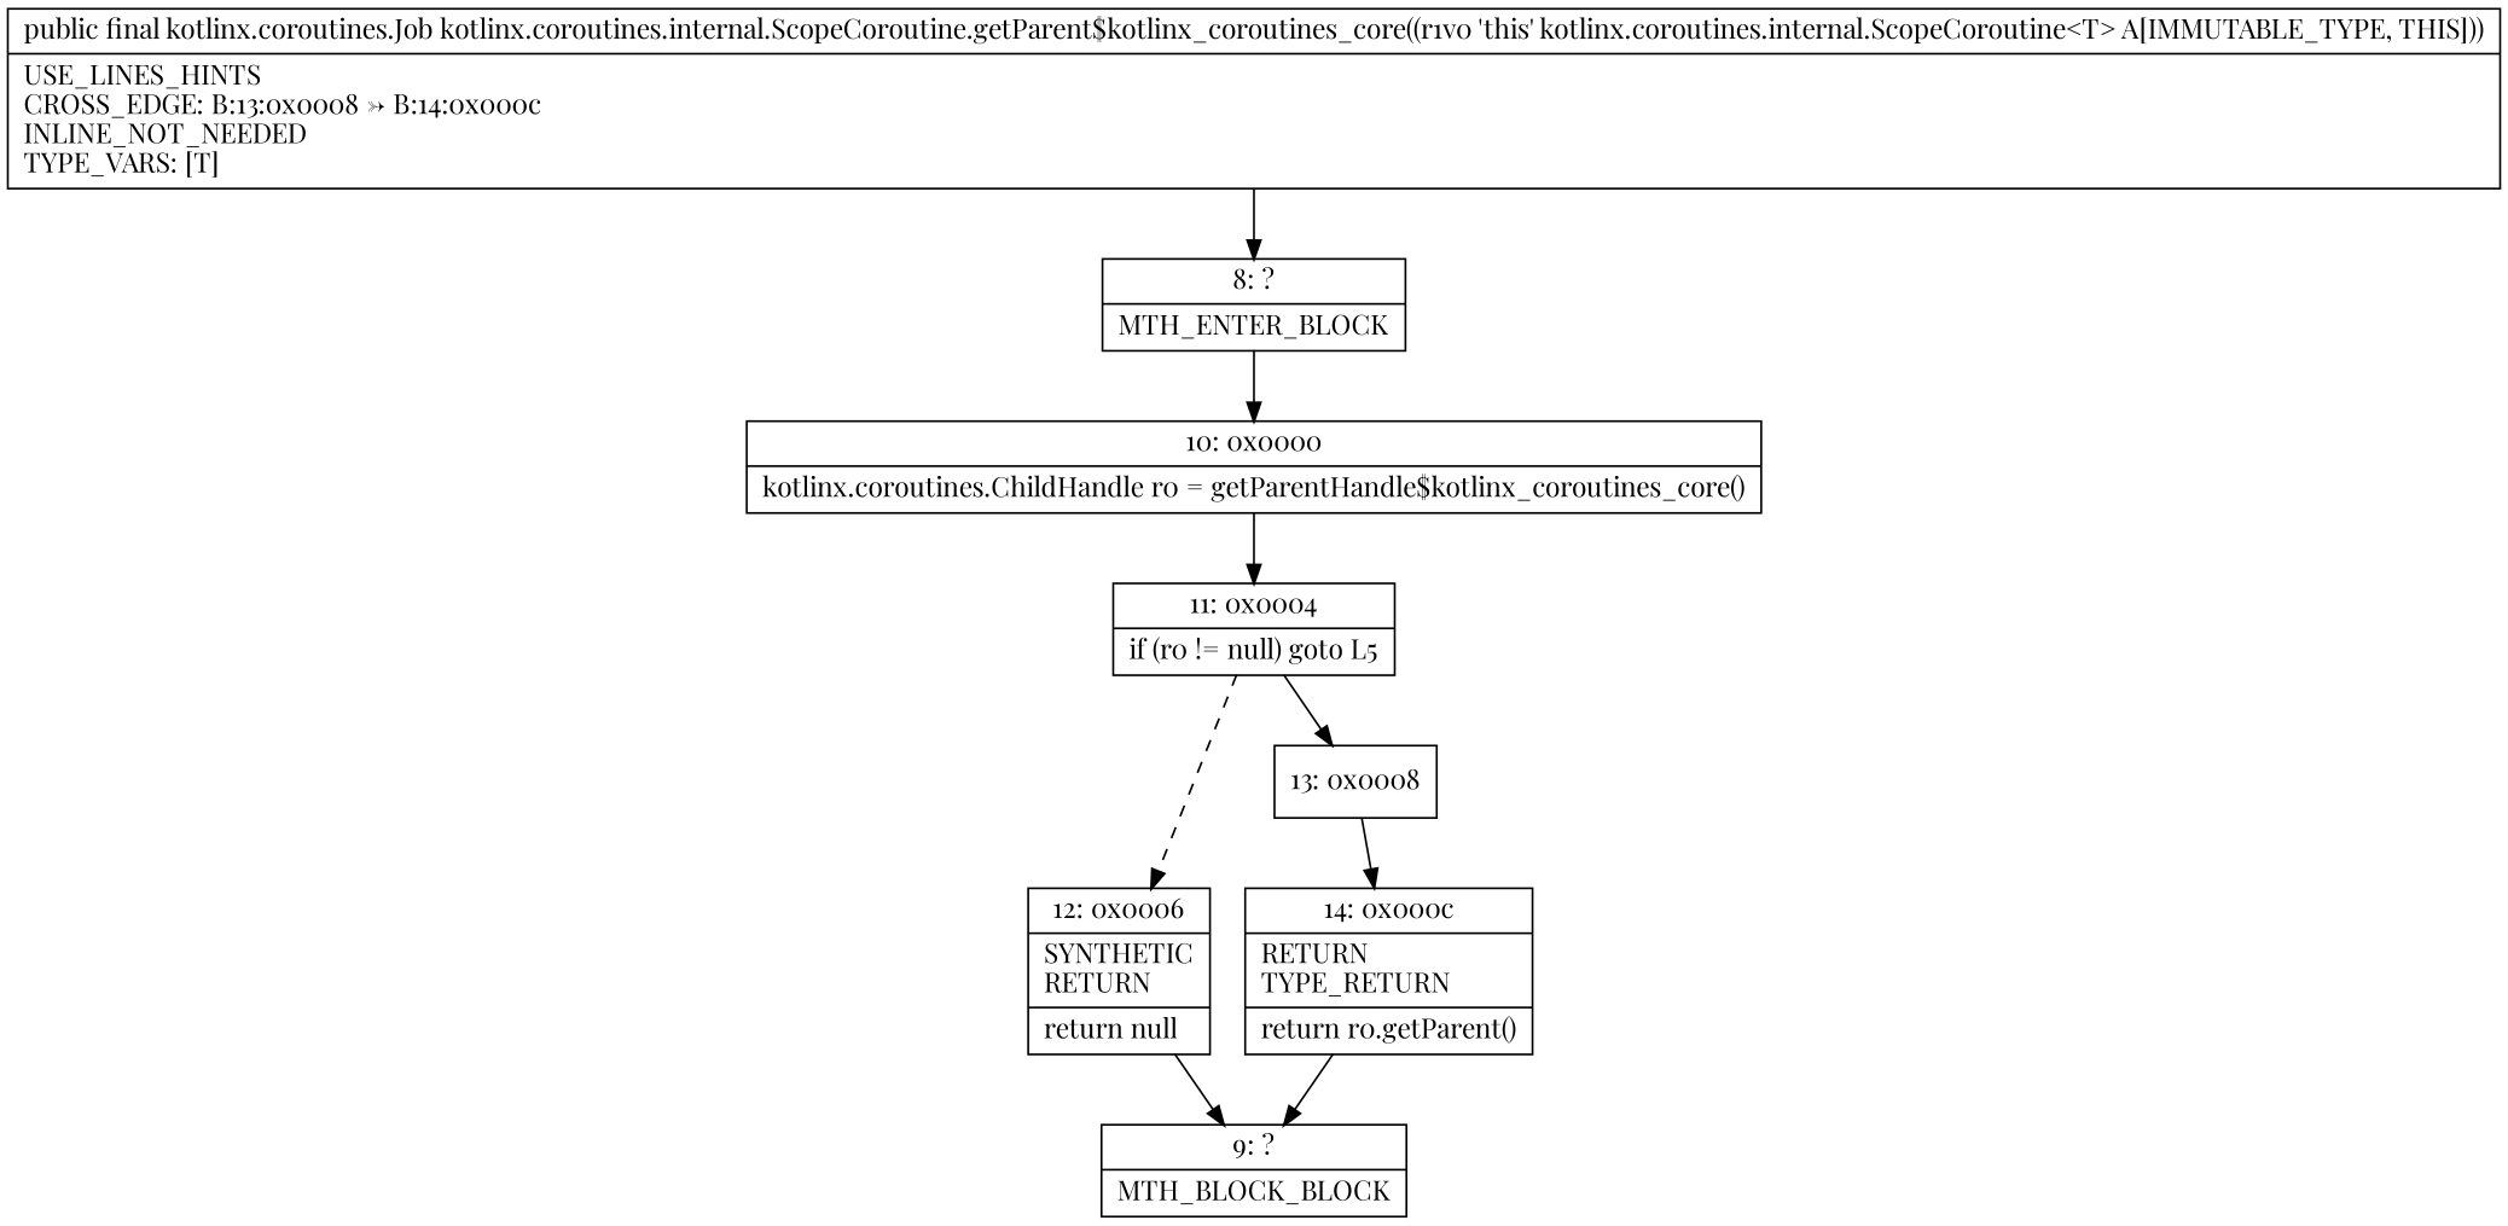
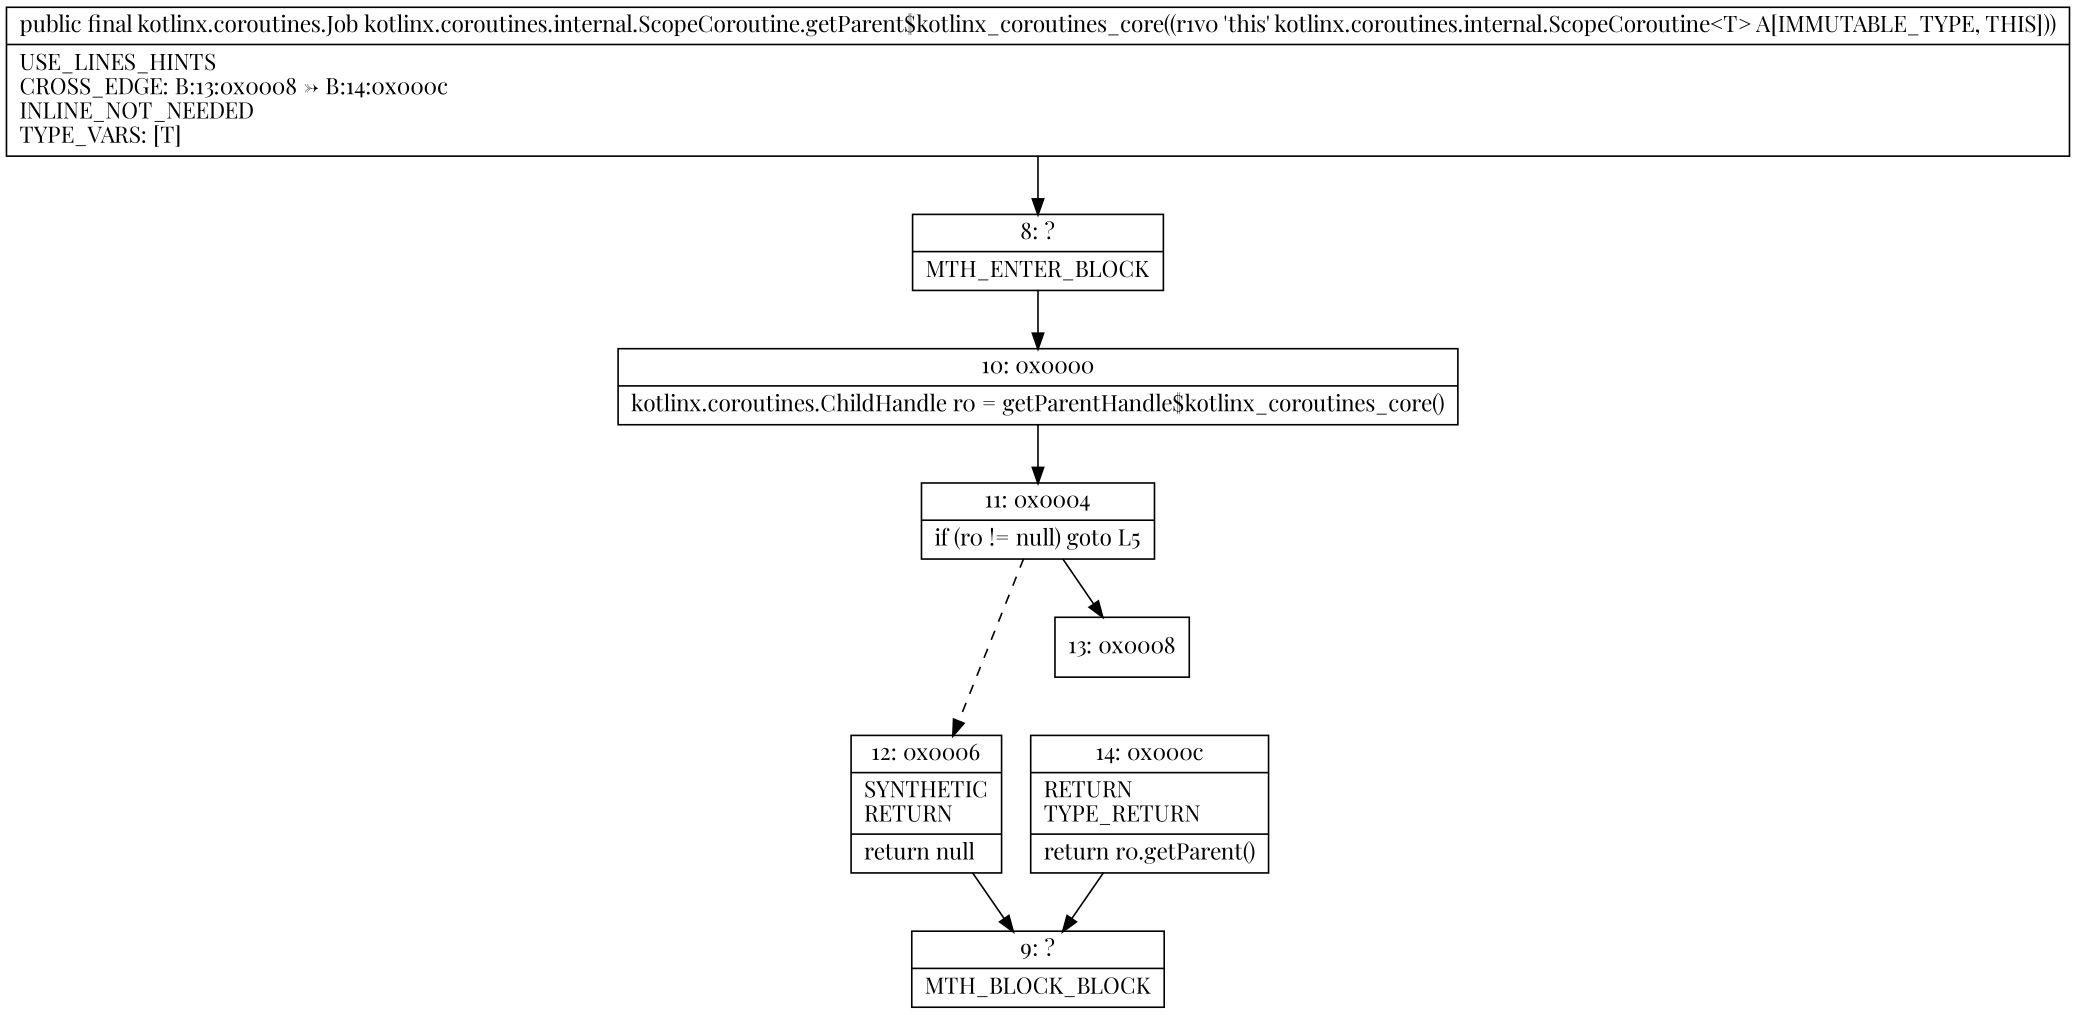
  digraph {
    fontname="Playfair Display"
    node [fontname="Playfair Display" shape=record]
    edge [fontname="Playfair Display"]
    n1 [label="{8\:\ ?|MTH_ENTER_BLOCK\l}"]
    n2 [label="{10\:\ 0x0000|kotlinx.coroutines.ChildHandle r0 = getParentHandle$kotlinx_coroutines_core()\l}"]
    n3 [label="{11\:\ 0x0004|if (r0 != null) goto L5\l}"]
    n4 [label="{12\:\ 0x0006|SYNTHETIC\lRETURN\l|return null\l}"]
    n5 [label="{13\:\ 0x0008}"]
    n6 [label="{9\:\ ?|MTH_BLOCK_BLOCK\l}"]
    n7 [label="{14\:\ 0x000c|RETURN\lTYPE_RETURN\l|return r0.getParent()\l}"]
    n8 [label="{public final kotlinx.coroutines.Job kotlinx.coroutines.internal.ScopeCoroutine.getParent$kotlinx_coroutines_core((r1v0 'this' kotlinx.coroutines.internal.ScopeCoroutine\<T\> A[IMMUTABLE_TYPE, THIS]))  | USE_LINES_HINTS\lCROSS_EDGE: B:13:0x0008 \-\> B:14:0x000c\lINLINE_NOT_NEEDED\lTYPE_VARS: [T]\l}"]
    n1 -> n2
    n2 -> n3
    n3 -> n4 [style=dashed]
    n3 -> n5
    n4 -> n6
-   n5 -> n7
    n7 -> n6
    n8 -> n1
  }
